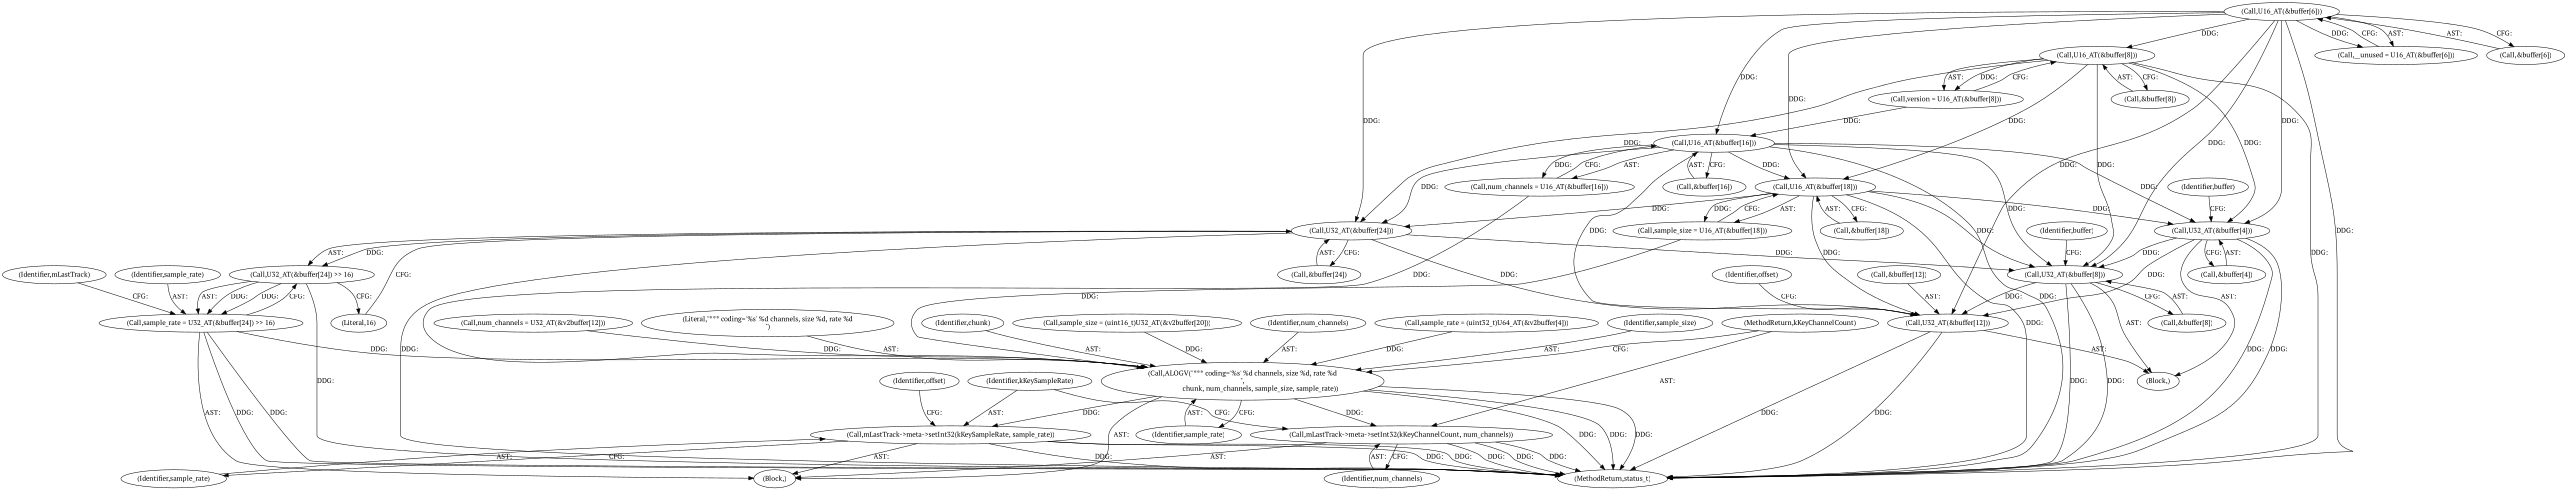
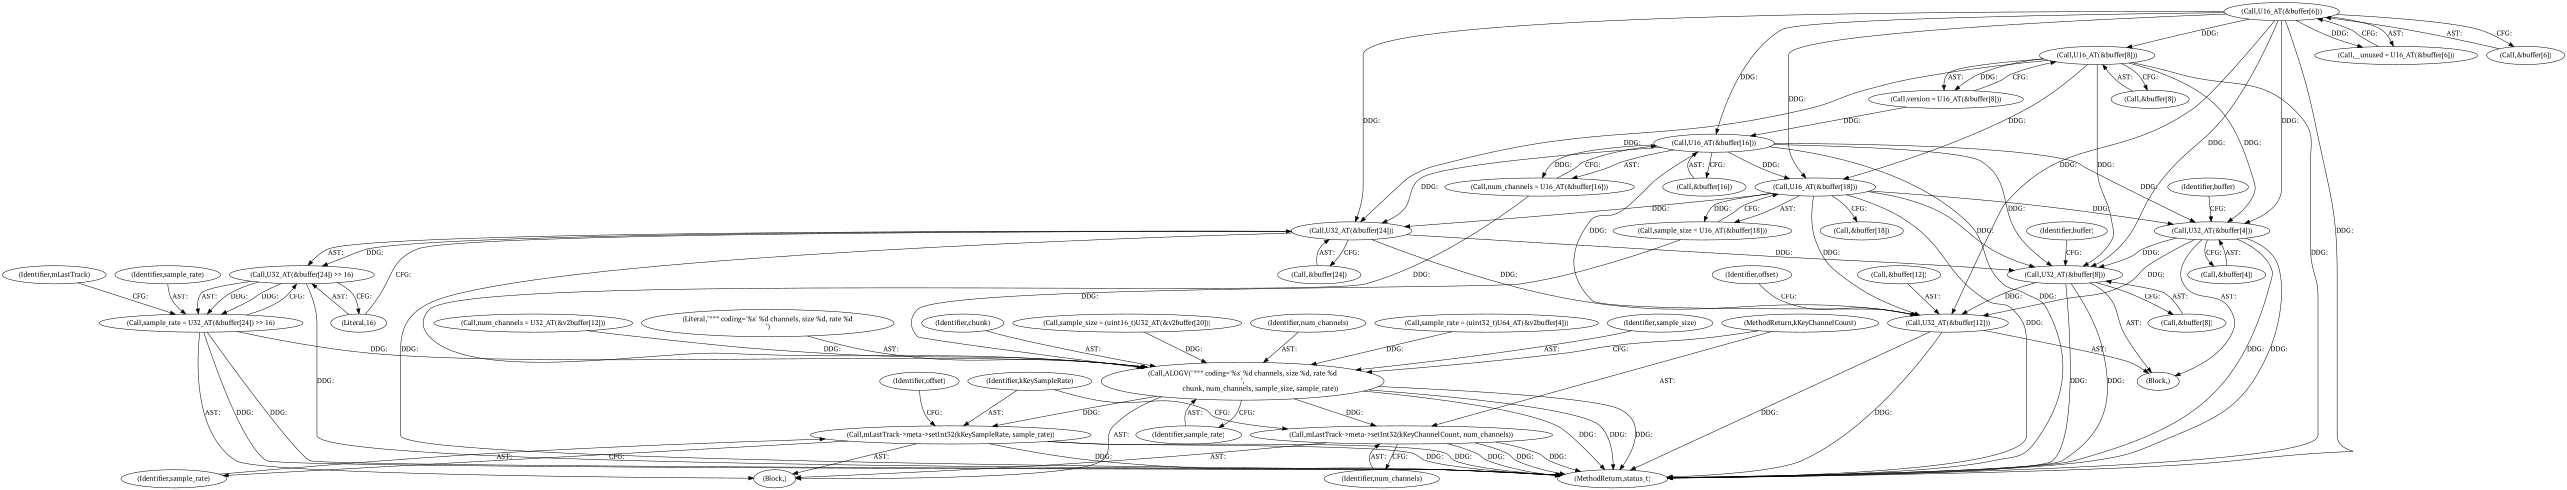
  digraph {
    fontname="PT Serif"
    node [fontname="PT Serif"]
    edge [fontname="PT Serif"]
    n1 [label="(Call,U32_AT(&buffer[24]))"]
    n2 [label="(Call,U32_AT(&buffer[24]) >> 16)"]
    n3 [label="(Call,U32_AT(&buffer[8]))"]
    n4 [label="(Call,U32_AT(&buffer[12]))"]
    n5 [label="(MethodReturn,status_t)"]
    n6 [label="(Call,&buffer[24])"]
    n7 [label="(Call,sample_rate = U32_AT(&buffer[24]) >> 16)"]
    n8 [label="(Literal,16)"]
    n9 [label="(Call,U32_AT(&buffer[4]))"]
    n10 [label="(Call,&buffer[4])"]
    n11 [label="(Block,)"]
    n12 [label="(Call,&buffer[8])"]
    n13 [label="(Call,U16_AT(&buffer[16]))"]
    n14 [label="(Call,U16_AT(&buffer[18]))"]
    n15 [label="(Call,&buffer[16])"]
    n16 [label="(Call,num_channels = U16_AT(&buffer[16]))"]
    n17 [label="(Call,sample_size = U16_AT(&buffer[18]))"]
    n18 [label="(Call,&buffer[18])"]
    n19 [label="(Call,ALOGV(\"*** coding='%s' %d channels, size %d, rate %d\n\",\n                   chunk, num_channels, sample_size, sample_rate))"]
    n20 [label="(Call,U16_AT(&buffer[6]))"]
    n21 [label="(Call,U16_AT(&buffer[8]))"]
    n22 [label="(Call,__unused = U16_AT(&buffer[6]))"]
    n23 [label="(Call,&buffer[6])"]
    n24 [label="(Call,&buffer[8])"]
    n25 [label="(Call,version = U16_AT(&buffer[8]))"]
    n26 [label="(Block,)"]
    n27 [label="(Call,mLastTrack->meta->setInt32(kKeyChannelCount, num_channels))"]
    n28 [label="(Call,mLastTrack->meta->setInt32(kKeySampleRate, sample_rate))"]
    n29 [label="(Identifier,sample_rate)"]
    n30 [label="(Identifier,num_channels)"]
    n31 [label="(Identifier,sample_rate)"]
    n32 [label="(Call,&buffer[12])"]
    n33 [label="(Identifier,chunk)"]
    n34 [label="(Identifier,buffer)"]
    n35 [label="(Call,sample_size = (uint16_t)U32_AT(&v2buffer[20]))"]
    n36 [label="(Identifier,num_channels)"]
    n37 [label="(Identifier,sample_rate)"]
    n38 [label="(Identifier,offset)"]
    n39 [label="(Identifier,offset)"]
    n40 [label="(Call,sample_rate = (uint32_t)U64_AT(&v2buffer[4]))"]
    n41 [label="(Identifier,kKeySampleRate)"]
    n42 [label="(Identifier,mLastTrack)"]
    n43 [label="(Identifier,buffer)"]
    n44 [label="(Identifier,sample_size)"]
    n45 [label="(Call,num_channels = U32_AT(&v2buffer[12]))"]
    n46 [label="(MethodReturn,kKeyChannelCount)"]
    n47 [label="(Literal,\"*** coding='%s' %d channels, size %d, rate %d\n\")"]
    n1 -> n2 [label="AST: "]
    n1 -> n2 [label="DDG: "]
    n1 -> n3 [label="DDG: "]
    n1 -> n4 [label="DDG: "]
    n1 -> n5 [label="DDG: "]
    n1 -> n6 [label="CFG: "]
    n2 -> n5 [label="DDG: "]
    n2 -> n7 [label="AST: "]
    n2 -> n7 [label="DDG: "]
    n2 -> n7 [label="DDG: "]
    n2 -> n8 [label="CFG: "]
    n3 -> n4 [label="DDG: "]
    n3 -> n5 [label="DDG: "]
    n3 -> n5 [label="DDG: "]
    n3 -> n11 [label="AST: "]
    n3 -> n12 [label="CFG: "]
    n4 -> n5 [label="DDG: "]
    n4 -> n5 [label="DDG: "]
    n4 -> n11 [label="AST: "]
    n6 -> n1 [label="AST: "]
    n7 -> n2 [label="CFG: "]
    n7 -> n5 [label="DDG: "]
    n7 -> n5 [label="DDG: "]
    n7 -> n19 [label="DDG: "]
    n7 -> n26 [label="AST: "]
    n8 -> n1 [label="CFG: "]
+   n8 -> n2 [label="AST: "]
    n9 -> n3 [label="DDG: "]
    n9 -> n4 [label="DDG: "]
    n9 -> n5 [label="DDG: "]
    n9 -> n5 [label="DDG: "]
    n9 -> n10 [label="CFG: "]
    n9 -> n11 [label="AST: "]
    n10 -> n9 [label="AST: "]
    n12 -> n3 [label="AST: "]
    n13 -> n1 [label="DDG: "]
    n13 -> n3 [label="DDG: "]
    n13 -> n4 [label="DDG: "]
    n13 -> n5 [label="DDG: "]
    n13 -> n9 [label="DDG: "]
    n13 -> n14 [label="DDG: "]
    n13 -> n15 [label="CFG: "]
    n13 -> n16 [label="AST: "]
    n13 -> n16 [label="DDG: "]
    n14 -> n1 [label="DDG: "]
    n14 -> n3 [label="DDG: "]
    n14 -> n4 [label="DDG: "]
    n14 -> n5 [label="DDG: "]
    n14 -> n9 [label="DDG: "]
    n14 -> n17 [label="AST: "]
    n14 -> n17 [label="DDG: "]
    n14 -> n18 [label="CFG: "]
    n15 -> n13 [label="AST: "]
    n16 -> n13 [label="CFG: "]
    n16 -> n19 [label="DDG: "]
    n17 -> n14 [label="CFG: "]
    n17 -> n19 [label="DDG: "]
-   n18 -> n14 [label="AST: "]
    n19 -> n5 [label="DDG: "]
    n19 -> n5 [label="DDG: "]
    n19 -> n5 [label="DDG: "]
    n19 -> n26 [label="AST: "]
    n19 -> n27 [label="DDG: "]
    n19 -> n28 [label="DDG: "]
    n19 -> n29 [label="CFG: "]
    n20 -> n1 [label="DDG: "]
    n20 -> n3 [label="DDG: "]
    n20 -> n4 [label="DDG: "]
    n20 -> n5 [label="DDG: "]
    n20 -> n9 [label="DDG: "]
    n20 -> n13 [label="DDG: "]
    n20 -> n14 [label="DDG: "]
    n20 -> n21 [label="DDG: "]
    n20 -> n22 [label="AST: "]
    n20 -> n22 [label="DDG: "]
    n20 -> n23 [label="CFG: "]
    n21 -> n1 [label="DDG: "]
    n21 -> n3 [label="DDG: "]
    n21 -> n5 [label="DDG: "]
    n21 -> n9 [label="DDG: "]
    n21 -> n14 [label="DDG: "]
    n21 -> n24 [label="CFG: "]
    n21 -> n25 [label="AST: "]
    n21 -> n25 [label="DDG: "]
    n22 -> n20 [label="CFG: "]
    n23 -> n20 [label="AST: "]
    n24 -> n21 [label="AST: "]
    n25 -> n13 [label="DDG: "]
    n25 -> n21 [label="CFG: "]
    n27 -> n5 [label="DDG: "]
    n27 -> n5 [label="DDG: "]
    n27 -> n5 [label="DDG: "]
    n27 -> n26 [label="AST: "]
    n27 -> n30 [label="CFG: "]
    n28 -> n5 [label="DDG: "]
    n28 -> n5 [label="DDG: "]
    n28 -> n5 [label="DDG: "]
    n28 -> n26 [label="AST: "]
    n28 -> n31 [label="CFG: "]
    n29 -> n19 [label="AST: "]
    n30 -> n27 [label="AST: "]
    n31 -> n28 [label="AST: "]
    n32 -> n4 [label="AST: "]
    n33 -> n19 [label="AST: "]
    n34 -> n9 [label="CFG: "]
    n35 -> n19 [label="DDG: "]
    n36 -> n19 [label="AST: "]
    n37 -> n7 [label="AST: "]
    n38 -> n28 [label="CFG: "]
    n39 -> n4 [label="CFG: "]
    n40 -> n19 [label="DDG: "]
    n41 -> n27 [label="CFG: "]
    n41 -> n28 [label="AST: "]
    n42 -> n7 [label="CFG: "]
    n43 -> n3 [label="CFG: "]
    n44 -> n19 [label="AST: "]
    n45 -> n19 [label="DDG: "]
    n46 -> n19 [label="CFG: "]
    n46 -> n27 [label="AST: "]
    n47 -> n19 [label="AST: "]
  }
